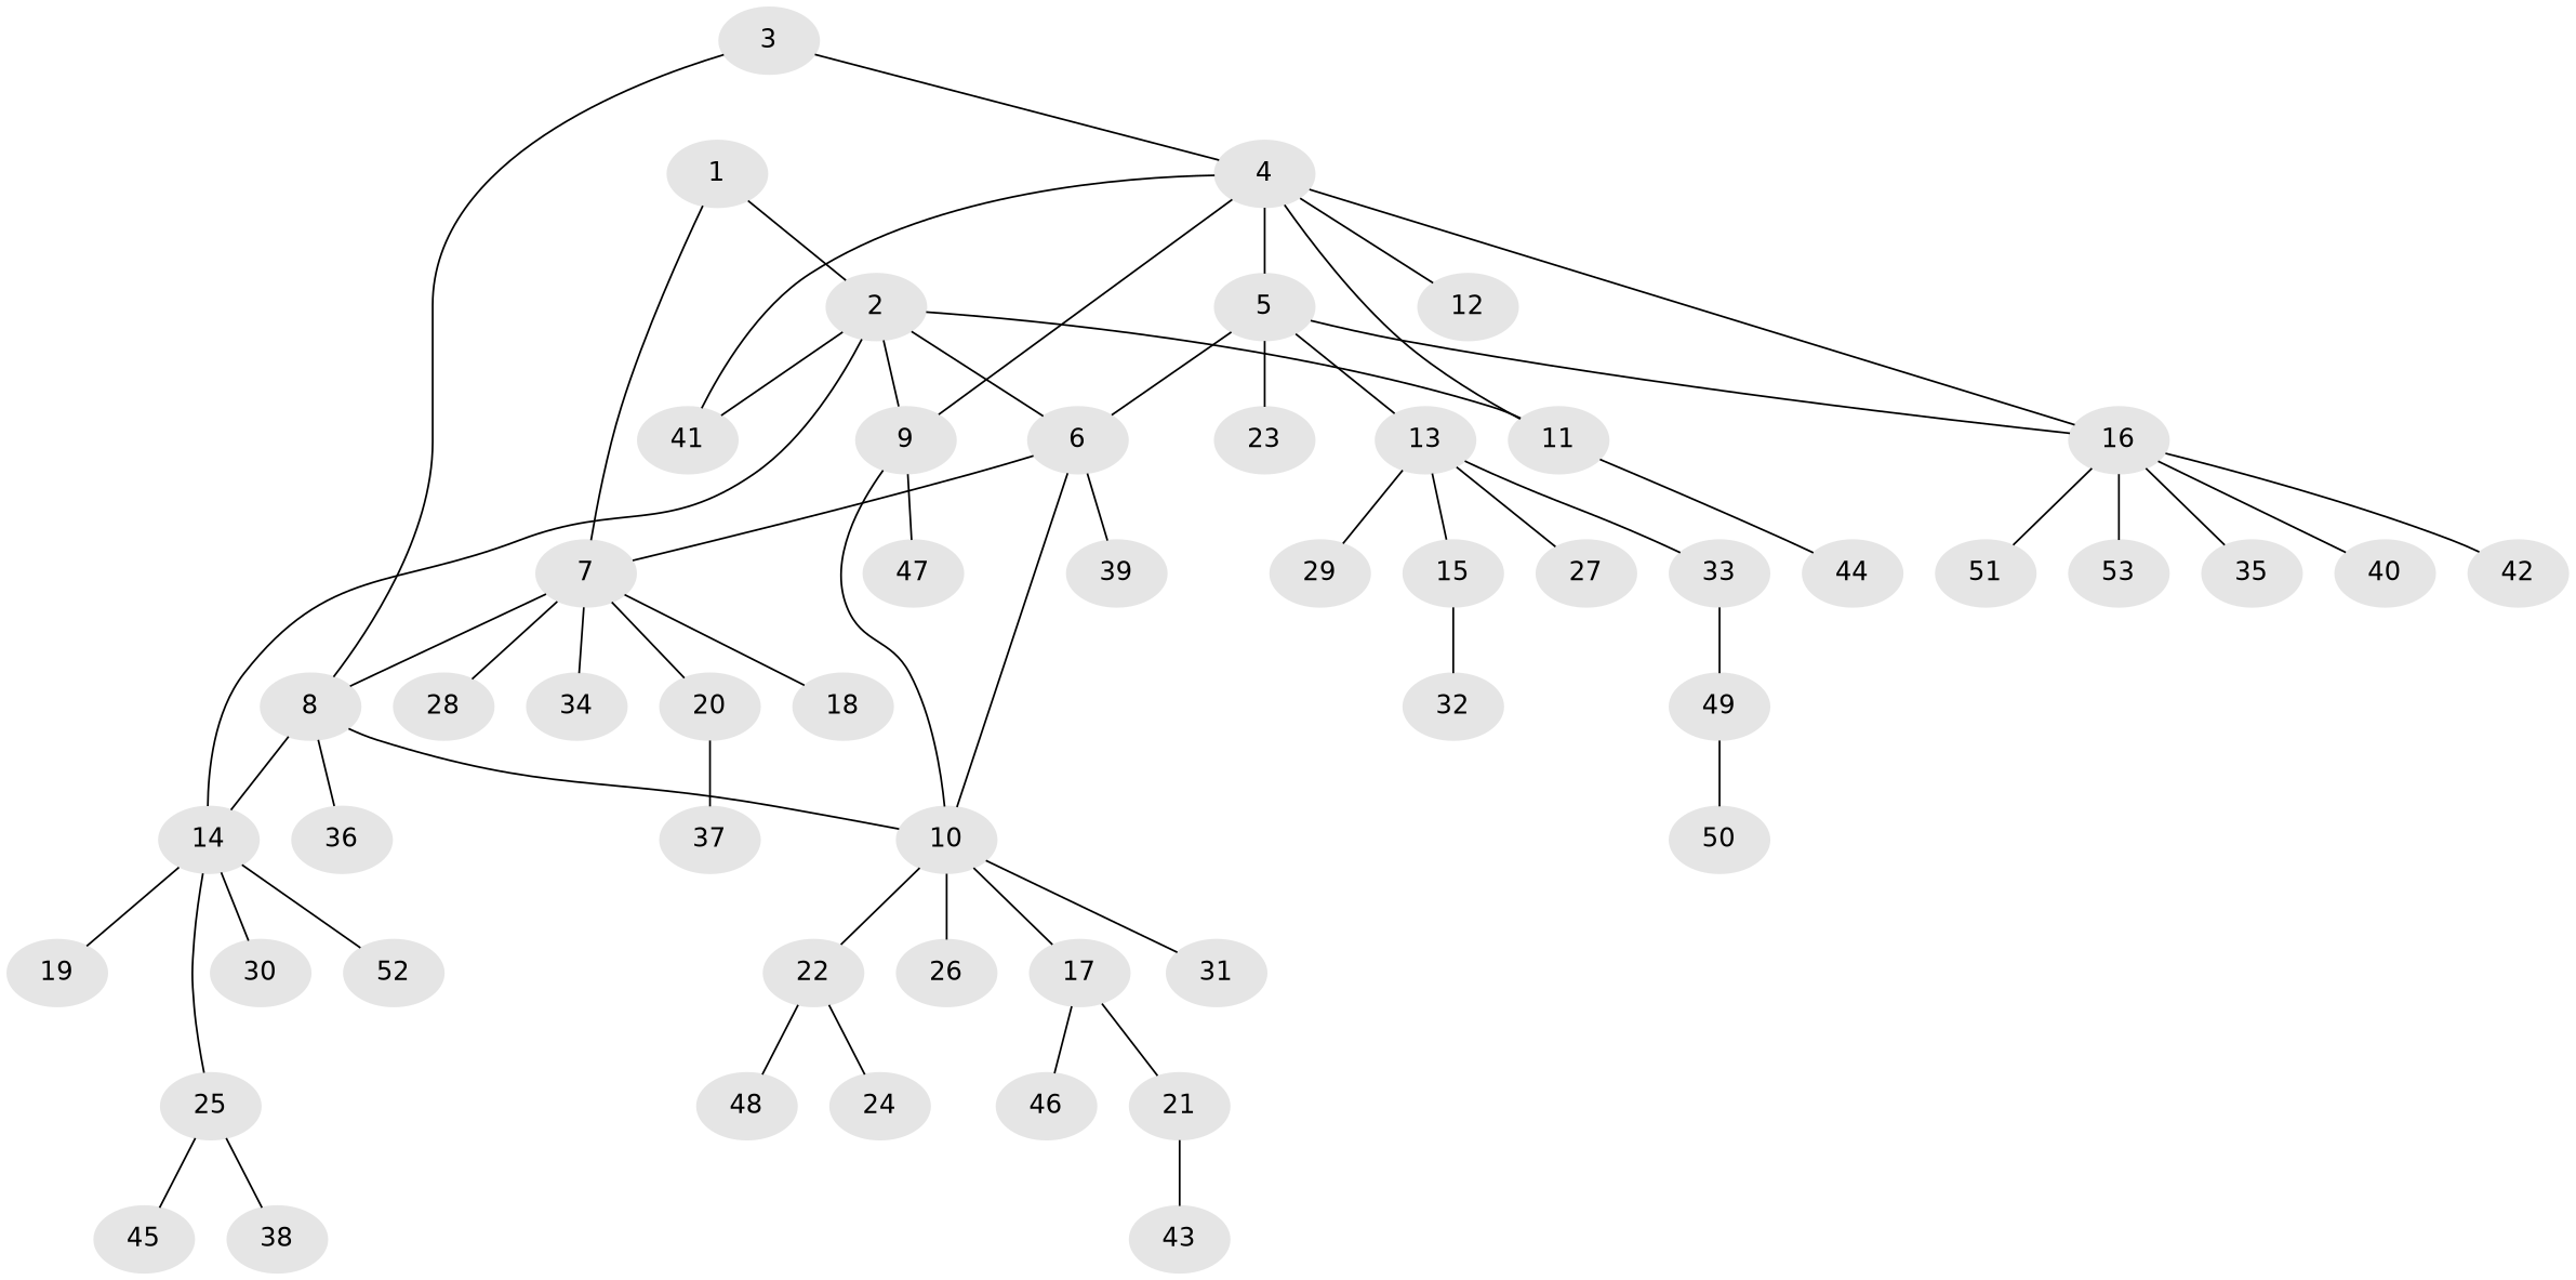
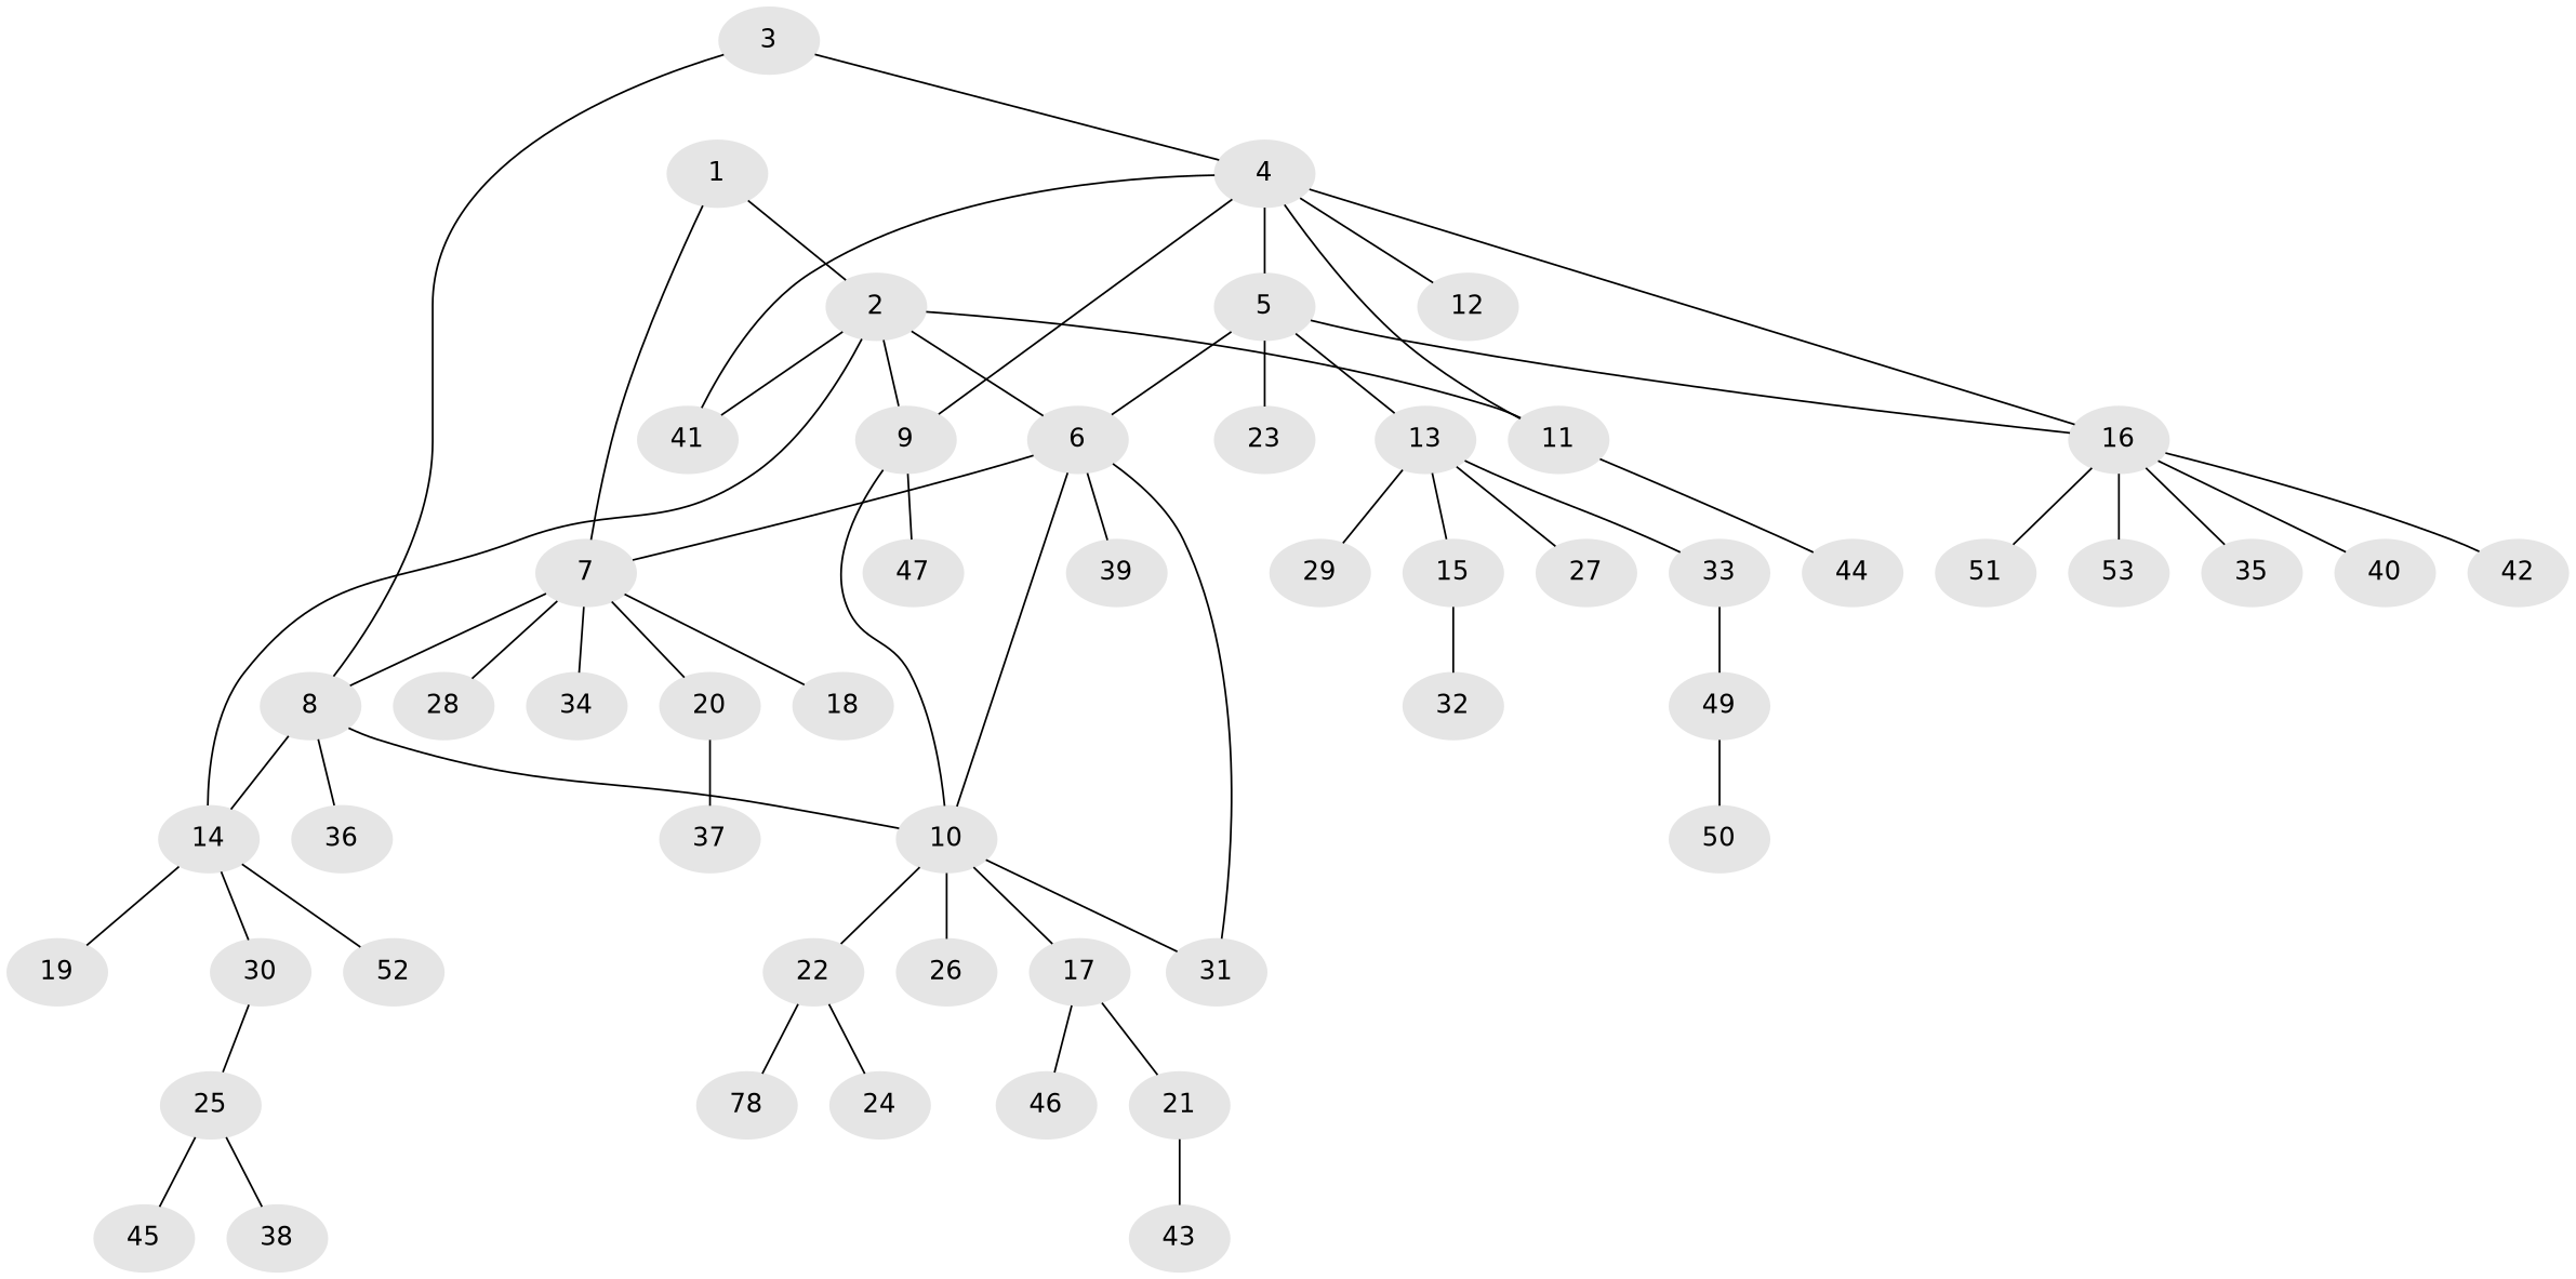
  graph {
    fontname="DejaVu Sans"
    node [color=gray90 fontname="DejaVu Sans" style=filled]
    edge [fontname="DejaVu Sans"]
    1
    2
    7
    6
    9
    14
    41
    11
    8
    18
    20
    28
    34
    3
    4
    10
    31
    39
    47
    19
    25
    30
    52
    5
    12
    16
    36
    13
    23
    44
    35
    40
    42
    51
    53
    15
    27
    29
    33
    17
    22
    26
    37
    21
    46
    24
-   48
+   48 [label=78]
    32
    49
    38
    45
    43
    50
    1 -- 2
    1 -- 7
    2 -- 6
    2 -- 9
    2 -- 14
    2 -- 41
    2 -- 11
    7 -- 8
    7 -- 18
    7 -- 20
    7 -- 28
    7 -- 34
    6 -- 7
    6 -- 10
+   6 -- 31
    6 -- 39
    9 -- 10
    9 -- 47
    14 -- 19
-   14 -- 25
+   30 -- 25
    14 -- 30
    14 -- 52
    11 -- 44
    8 -- 14
    8 -- 10
    8 -- 36
    20 -- 37
    3 -- 8
    3 -- 4
    4 -- 9
    4 -- 41
    4 -- 11
    4 -- 5
    4 -- 12
    4 -- 16
    10 -- 31
    10 -- 17
    10 -- 22
    10 -- 26
    25 -- 38
    25 -- 45
    5 -- 6
    5 -- 16
    5 -- 13
    5 -- 23
    16 -- 35
    16 -- 40
    16 -- 42
    16 -- 51
    16 -- 53
    13 -- 15
    13 -- 27
    13 -- 29
    13 -- 33
    15 -- 32
    33 -- 49
    17 -- 21
    17 -- 46
    22 -- 24
    22 -- 48
    21 -- 43
    49 -- 50
  }
